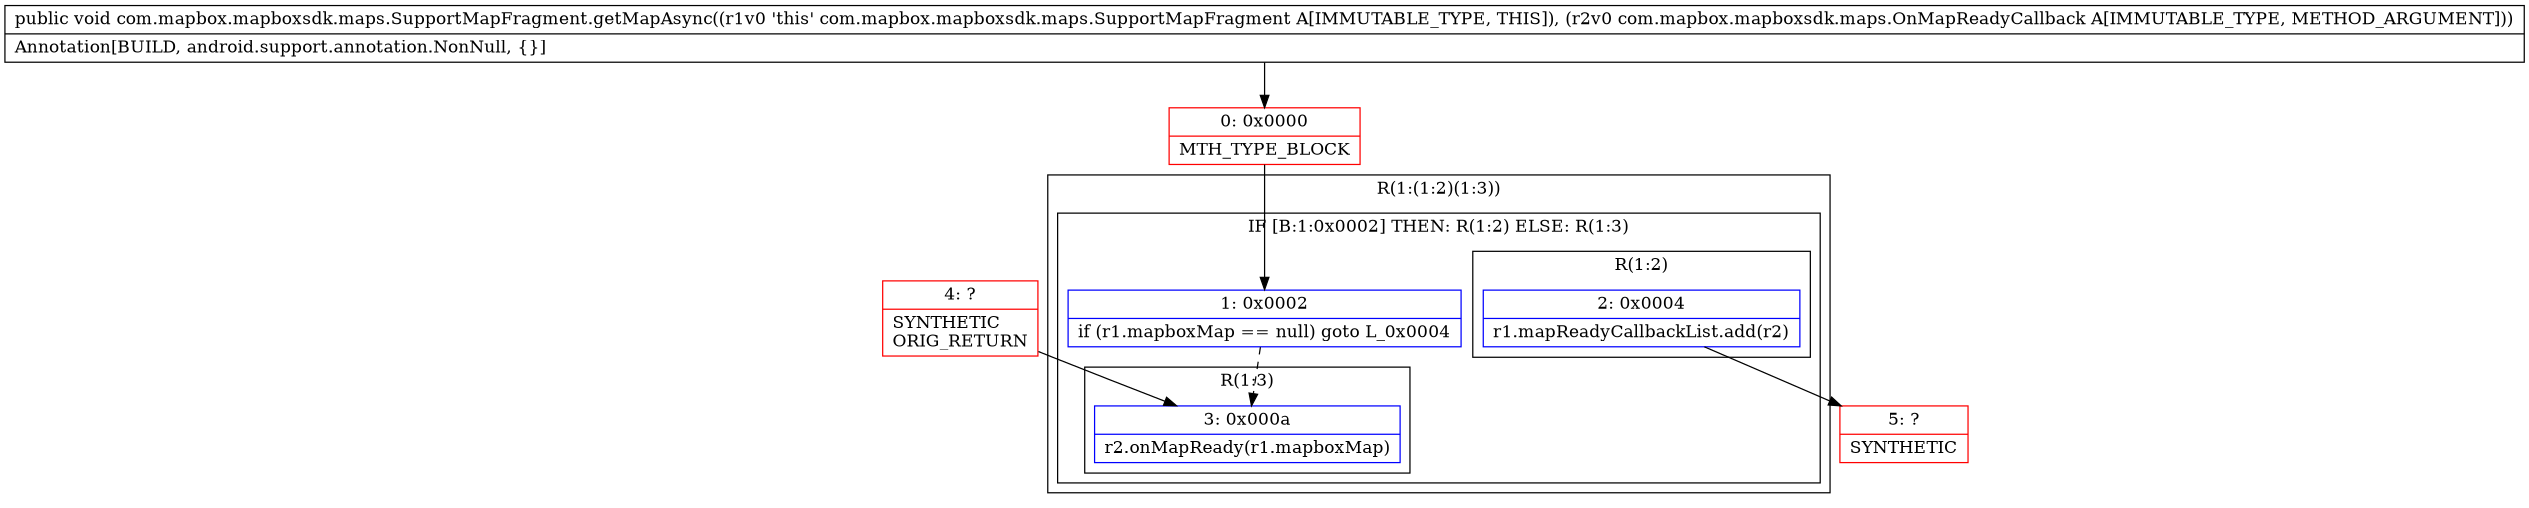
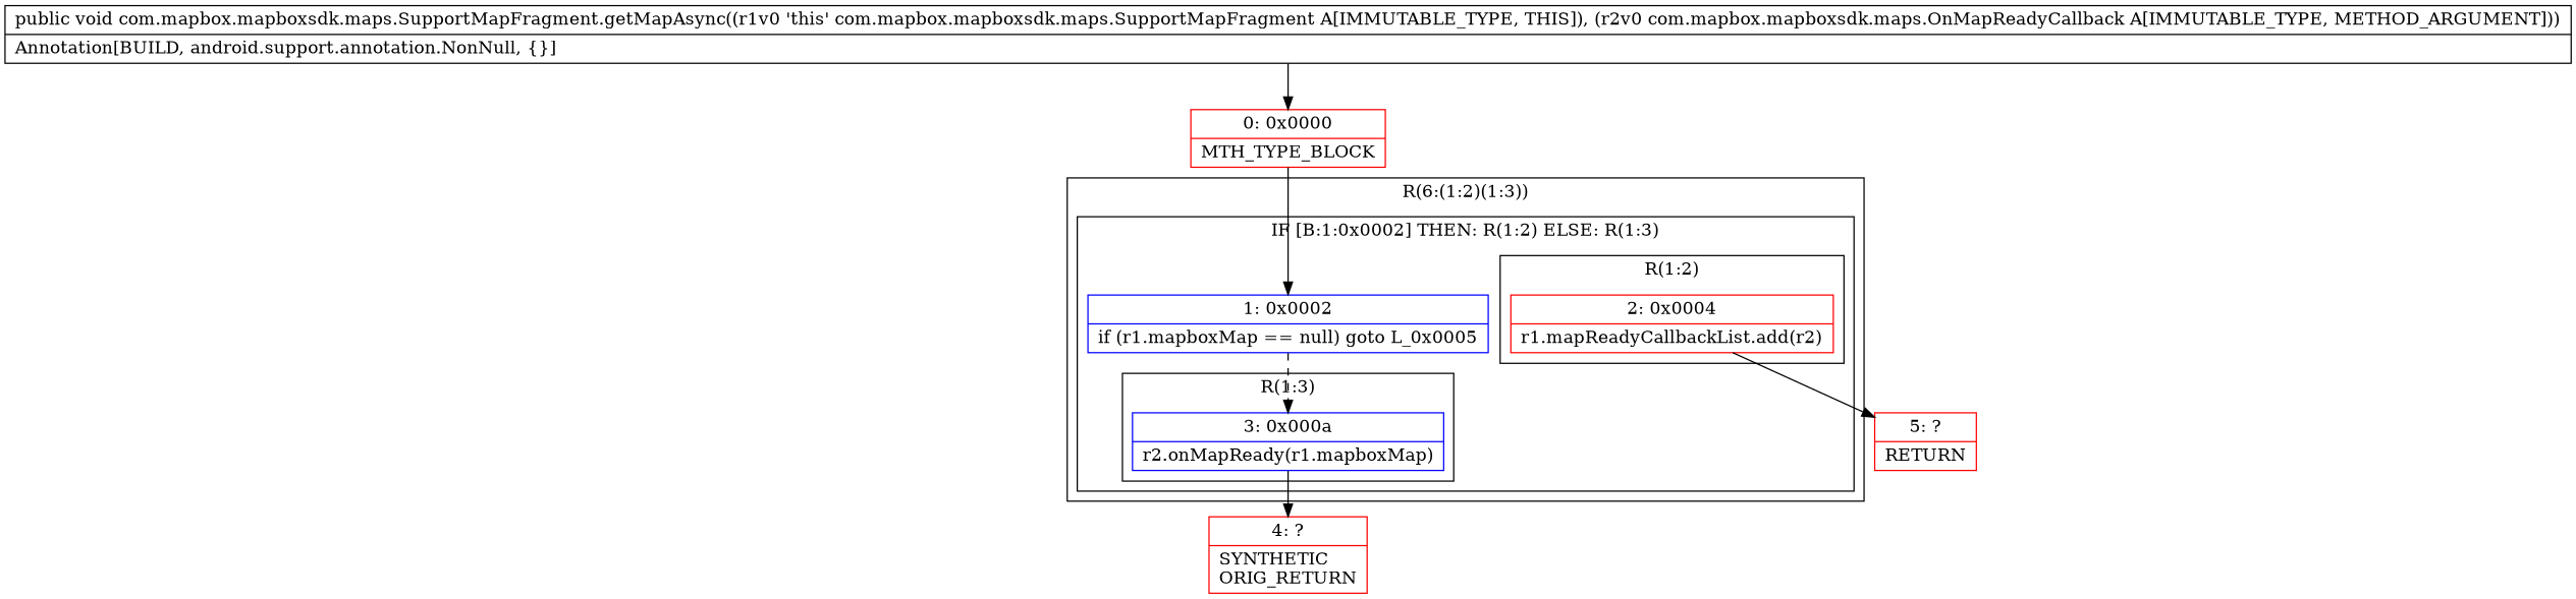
  digraph {
    node [color=blue shape=record]
-   n1 [label="{2\:\ 0x0004|r1.mapReadyCallbackList.add(r2)\l}"]
+   n1 [color=red label="{2\:\ 0x0004|r1.mapReadyCallbackList.add(r2)\l}"]
    n2 [label="{3\:\ 0x000a|r2.onMapReady(r1.mapboxMap)\l}"]
-   n3 [label="{1\:\ 0x0002|if (r1.mapboxMap == null) goto L_0x0004\l}"]
-   n4 [color=red label="{5\:\ ?|SYNTHETIC\l}"]
+   n3 [label="{1\:\ 0x0002|if (r1.mapboxMap == null) goto L_0x0005\l}"]
+   n4 [color=red label="{5\:\ ?|RETURN\l}"]
    n5 [color=red label="{4\:\ ?|SYNTHETIC\lORIG_RETURN\l}"]
    n6 [color=red label="{0\:\ 0x0000|MTH_TYPE_BLOCK\l}"]
    n7 [label="{public void com.mapbox.mapboxsdk.maps.SupportMapFragment.getMapAsync((r1v0 'this' com.mapbox.mapboxsdk.maps.SupportMapFragment A[IMMUTABLE_TYPE, THIS]), (r2v0 com.mapbox.mapboxsdk.maps.OnMapReadyCallback A[IMMUTABLE_TYPE, METHOD_ARGUMENT]))  | Annotation[BUILD, android.support.annotation.NonNull, \{\}]\l}" color=""]
    subgraph cluster_1 {
-     label="R(1:(1:2)(1:3))"
+     label="R(6:(1:2)(1:3))"
      subgraph cluster_2 {
        label="IF [B:1:0x0002] THEN: R(1:2) ELSE: R(1:3)"
        n3
        subgraph cluster_3 {
          label="R(1:2)"
          n1
        }
        subgraph cluster_4 {
          label="R(1:3)"
          n2
        }
      }
    }
    n1 -> n4
-   n5 -> n2
+   n2 -> n5
    n3 -> n2 [style=dashed]
    n6 -> n3
    n7 -> n6
  }
